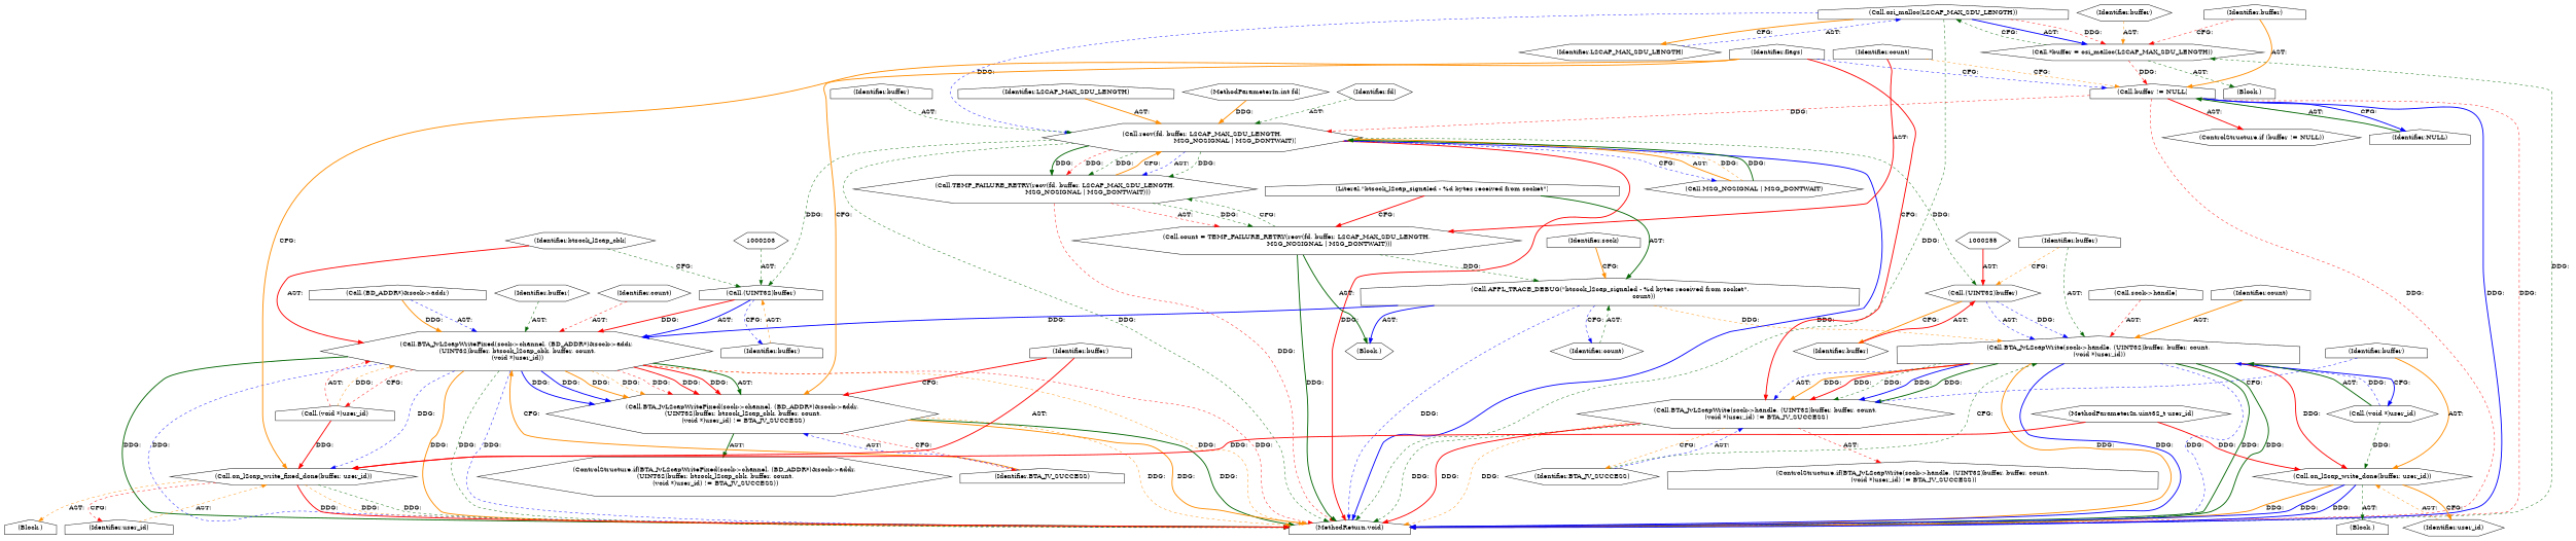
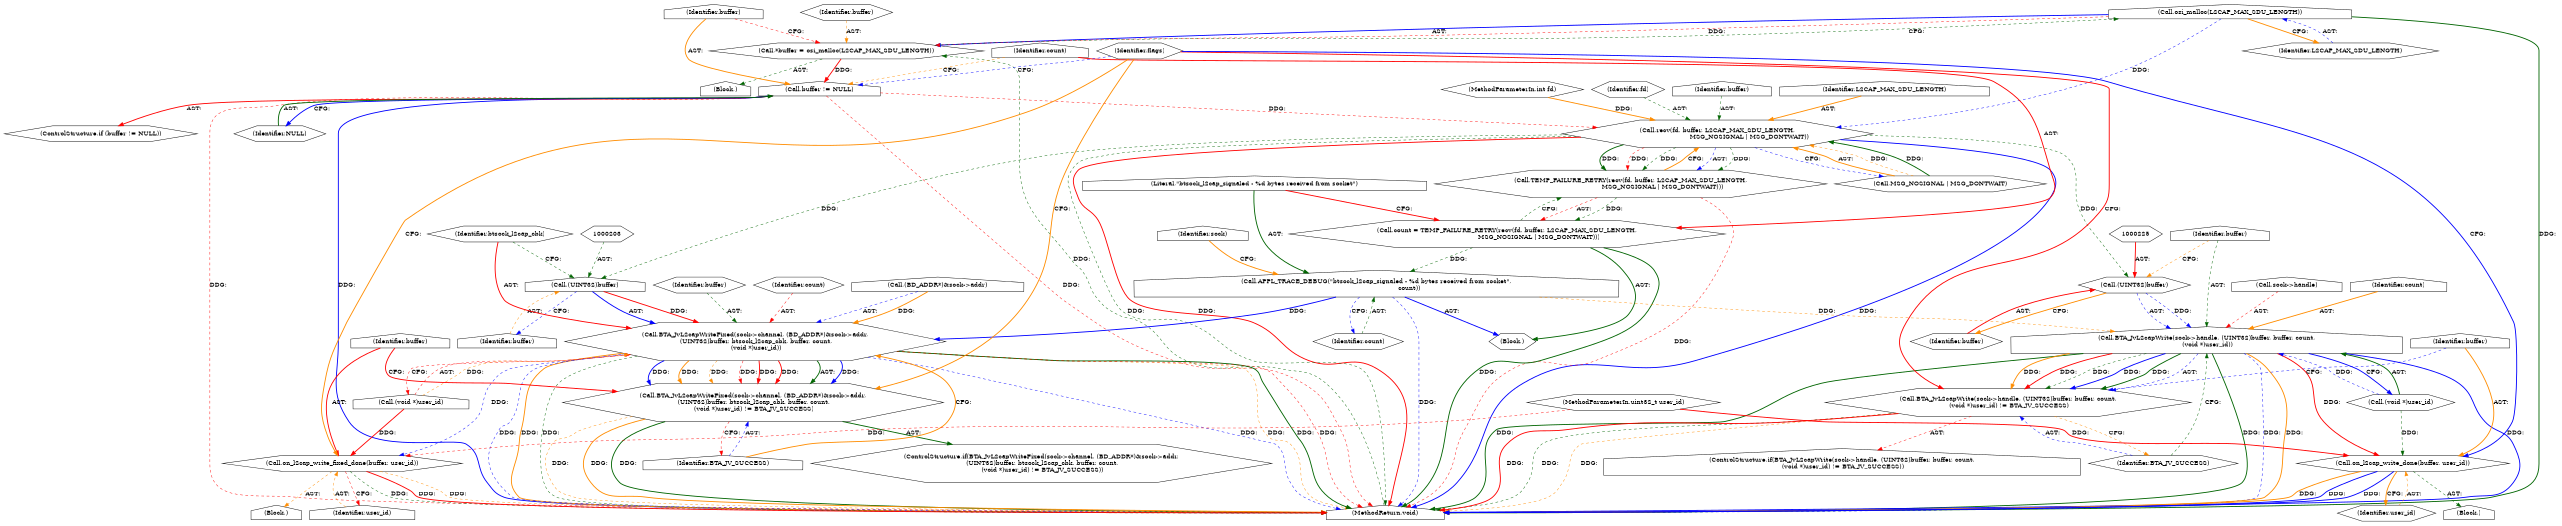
  digraph {
    node [shape=hexagon]
    edge [color=darkgreen style=dashed]
    n1 [label="(Call,osi_malloc(L2CAP_MAX_SDU_LENGTH))" shape=house]
    n2 [label="(Call,*buffer = osi_malloc(L2CAP_MAX_SDU_LENGTH))"]
    n3 [label="(Call,recv(fd, buffer, L2CAP_MAX_SDU_LENGTH,\n                                MSG_NOSIGNAL | MSG_DONTWAIT))"]
    n4 [label="(MethodReturn,void)" shape=house]
    n5 [label="(Identifier,L2CAP_MAX_SDU_LENGTH)"]
    n6 [label="(Call,buffer != NULL)" shape=house]
    n7 [label="(Block,)" shape=house]
    n8 [label="(Call,TEMP_FAILURE_RETRY(recv(fd, buffer, L2CAP_MAX_SDU_LENGTH,\n                                MSG_NOSIGNAL | MSG_DONTWAIT)))"]
    n9 [label="(Call,(UINT32)buffer)" shape=house]
    n10 [label="(Call,(UINT32)buffer)"]
    n11 [label="(Call,MSG_NOSIGNAL | MSG_DONTWAIT)"]
    n12 [label="(ControlStructure,if (buffer != NULL))"]
-   n13 [label="(Identifier,NULL)" shape=house]
+   n13 [label="(Identifier,NULL)"]
    n14 [label="(Call,count = TEMP_FAILURE_RETRY(recv(fd, buffer, L2CAP_MAX_SDU_LENGTH,\n                                MSG_NOSIGNAL | MSG_DONTWAIT)))"]
    n15 [label="(Call,BTA_JvL2capWriteFixed(sock->channel, (BD_ADDR*)&sock->addr,\n (UINT32)buffer, btsock_l2cap_cbk, buffer, count,\n (void *)user_id))"]
    n16 [label="(Identifier,buffer)" shape=house]
    n17 [label="(Call,BTA_JvL2capWrite(sock->handle, (UINT32)buffer, buffer, count,\n (void *)user_id))" shape=house]
    n18 [label="(Identifier,buffer)"]
    n19 [label="(Call,APPL_TRACE_DEBUG(\"btsock_l2cap_signaled - %d bytes received from socket\",\n                                 count))" shape=house]
    n20 [label="(Block,)"]
    n21 [label="(Identifier,count)"]
    n22 [label="(Call,BTA_JvL2capWriteFixed(sock->channel, (BD_ADDR*)&sock->addr,\n (UINT32)buffer, btsock_l2cap_cbk, buffer, count,\n (void *)user_id) != BTA_JV_SUCCESS)"]
    n23 [label="(Call,on_l2cap_write_fixed_done(buffer, user_id))"]
    n24 [label="(Call,(void *)user_id)" shape=house]
    n25 [label="(Call,BTA_JvL2capWrite(sock->handle, (UINT32)buffer, buffer, count,\n (void *)user_id) != BTA_JV_SUCCESS)"]
    n26 [label="(Call,on_l2cap_write_done(buffer, user_id))"]
    n27 [label="(Call,(void *)user_id)"]
    n28 [label="(ControlStructure,if(BTA_JvL2capWriteFixed(sock->channel, (BD_ADDR*)&sock->addr,\n (UINT32)buffer, btsock_l2cap_cbk, buffer, count,\n (void *)user_id) != BTA_JV_SUCCESS))"]
    n29 [label="(Identifier,BTA_JV_SUCCESS)" shape=house]
    n30 [label="(Identifier,user_id)" shape=house]
    n31 [label="(Block,)" shape=house]
    n32 [label="(Identifier,BTA_JV_SUCCESS)"]
    n33 [label="(ControlStructure,if(BTA_JvL2capWrite(sock->handle, (UINT32)buffer, buffer, count,\n (void *)user_id) != BTA_JV_SUCCESS))" shape=house]
    n34 [label="(Block,)" shape=house]
    n35 [label="(Identifier,user_id)"]
    n36 [label="(Identifier,buffer)" shape=house]
    n37 [label="(Identifier,buffer)"]
    n38 [label="(Call,sock->handle)" shape=house]
    n39 [label="(Identifier,buffer)" shape=house]
    n40 [label="(Identifier,buffer)"]
    n41 [label="(MethodParameterIn,int fd)"]
    n42 [label="(Identifier,count)" shape=house]
    n43 [label="(Identifier,count)" shape=house]
    n44 [label="(Identifier,buffer)" shape=house]
    n45 [label="(Identifier,fd)"]
    n46 [label="(Identifier,btsock_l2cap_cbk)"]
    n47 [label="(Identifier,buffer)" shape=house]
    n48 [label="(Identifier,count)"]
    n49 [label="(Call,(BD_ADDR*)&sock->addr)" shape=house]
    n50 [label="(Identifier,buffer)" shape=house]
    n51 [label="(Identifier,L2CAP_MAX_SDU_LENGTH)" shape=house]
    n52 [label="(Literal,\"btsock_l2cap_signaled - %d bytes received from socket\")" shape=house]
    n53 [label="(MethodParameterIn,uint32_t user_id)"]
    n54 [label="(Identifier,sock)" shape=house]
-   n55 [label="(Identifier,flags)" shape=house]
+   n55 [label="(Identifier,flags)"]
    1000203
-   1000225 [label=1000255]
+   1000225
    n1 -> n2 [color=blue label="AST: " style=bold]
    n1 -> n2 [color=red label="DDG: "]
    n1 -> n3 [color=blue label="DDG: "]
-   n1 -> n4 [label="DDG: "]
+   n1 -> n4 [label="DDG: " style=bold]
    n1 -> n5 [color=darkorange label="CFG: " style=bold]
    n2 -> n1 [label="CFG: "]
-   n2 -> n6 [color=red label="DDG: "]
+   n2 -> n6 [color=red label="DDG: " style=bold]
    n2 -> n7 [label="AST: "]
    n3 -> n4 [color=red label="DDG: " style=bold]
    n3 -> n4 [color=blue label="DDG: " style=bold]
    n3 -> n4 [label="DDG: "]
    n3 -> n8 [color=blue label="AST: "]
    n3 -> n8 [label="DDG: "]
    n3 -> n8 [label="DDG: " style=bold]
    n3 -> n8 [color=red label="DDG: "]
    n3 -> n8 [label="DDG: "]
    n3 -> n9 [label="DDG: "]
    n3 -> n10 [label="DDG: "]
    n3 -> n11 [color=blue label="CFG: "]
    n4 -> n2 [label="DDG: "]
    n5 -> n1 [color=blue label="AST: "]
    n6 -> n3 [color=red label="DDG: "]
    n6 -> n4 [color=red label="DDG: "]
    n6 -> n4 [color=red label="DDG: "]
    n6 -> n4 [color=blue label="DDG: " style=bold]
    n6 -> n12 [color=red label="AST: " style=bold]
    n6 -> n13 [color=blue label="CFG: " style=bold]
    n8 -> n3 [color=darkorange label="CFG: " style=bold]
    n8 -> n4 [color=red label="DDG: "]
    n8 -> n14 [color=red label="AST: "]
    n8 -> n14 [label="DDG: "]
    n9 -> n15 [color=blue label="AST: " style=bold]
    n9 -> n15 [color=red label="DDG: " style=bold]
    n9 -> n16 [color=blue label="CFG: "]
    n10 -> n17 [color=blue label="AST: "]
    n10 -> n17 [color=blue label="DDG: "]
    n10 -> n18 [color=darkorange label="CFG: " style=bold]
    n11 -> n3 [color=darkorange label="AST: " style=bold]
    n11 -> n3 [color=darkorange label="DDG: "]
    n11 -> n3 [label="DDG: " style=bold]
    n13 -> n6 [label="AST: " style=bold]
    n14 -> n4 [label="DDG: " style=bold]
    n14 -> n8 [label="CFG: "]
    n14 -> n19 [label="DDG: "]
    n14 -> n20 [label="AST: " style=bold]
    n15 -> n4 [color=darkorange label="DDG: "]
    n15 -> n4 [label="DDG: " style=bold]
    n15 -> n4 [color=red label="DDG: "]
    n15 -> n4 [color=blue label="DDG: "]
    n15 -> n4 [color=darkorange label="DDG: " style=bold]
    n15 -> n4 [color=blue label="DDG: "]
    n15 -> n4 [label="DDG: "]
    n15 -> n22 [label="AST: " style=bold]
    n15 -> n22 [color=blue label="DDG: " style=bold]
    n15 -> n22 [color=blue label="DDG: " style=bold]
    n15 -> n22 [color=darkorange label="DDG: " style=bold]
    n15 -> n22 [color=darkorange label="DDG: "]
    n15 -> n22 [color=red label="DDG: "]
    n15 -> n22 [color=red label="DDG: " style=bold]
    n15 -> n22 [color=red label="DDG: " style=bold]
    n15 -> n23 [color=blue label="DDG: "]
    n15 -> n24 [color=red label="CFG: "]
    n16 -> n9 [color=darkorange label="AST: "]
    n17 -> n4 [color=blue label="DDG: "]
    n17 -> n4 [label="DDG: " style=bold]
    n17 -> n4 [label="DDG: " style=bold]
    n17 -> n4 [color=darkorange label="DDG: " style=bold]
    n17 -> n4 [color=blue label="DDG: " style=bold]
    n17 -> n25 [color=blue label="AST: "]
    n17 -> n25 [color=darkorange label="DDG: " style=bold]
    n17 -> n25 [color=red label="DDG: " style=bold]
    n17 -> n25 [label="DDG: "]
    n17 -> n25 [color=blue label="DDG: " style=bold]
    n17 -> n25 [label="DDG: " style=bold]
    n17 -> n26 [color=red label="DDG: " style=bold]
    n17 -> n27 [color=blue label="CFG: " style=bold]
    n18 -> n10 [color=red label="AST: " style=bold]
    n19 -> n4 [color=blue label="DDG: "]
    n19 -> n15 [color=blue label="DDG: " style=bold]
    n19 -> n17 [color=darkorange label="DDG: "]
    n19 -> n20 [color=blue label="AST: " style=bold]
    n19 -> n21 [color=blue label="CFG: "]
    n21 -> n19 [label="AST: "]
    n22 -> n4 [label="DDG: " style=bold]
    n22 -> n4 [color=darkorange label="DDG: "]
    n22 -> n4 [color=darkorange label="DDG: " style=bold]
    n22 -> n28 [label="AST: " style=bold]
    n22 -> n29 [color=red label="CFG: "]
    n23 -> n4 [color=darkorange label="DDG: "]
    n23 -> n4 [label="DDG: "]
    n23 -> n4 [color=red label="DDG: " style=bold]
    n23 -> n30 [color=red label="CFG: "]
    n23 -> n31 [color=darkorange label="AST: "]
    n24 -> n15 [color=red label="AST: "]
    n24 -> n15 [color=darkorange label="DDG: "]
    n24 -> n23 [color=red label="DDG: " style=bold]
    n25 -> n4 [color=darkorange label="DDG: "]
    n25 -> n4 [label="DDG: "]
    n25 -> n4 [color=red label="DDG: " style=bold]
    n25 -> n32 [color=darkorange label="CFG: "]
    n25 -> n33 [color=red label="AST: "]
    n26 -> n4 [color=darkorange label="DDG: " style=bold]
    n26 -> n4 [color=blue label="DDG: " style=bold]
    n26 -> n4 [color=blue label="DDG: " style=bold]
    n26 -> n34 [label="AST: "]
    n26 -> n35 [color=darkorange label="CFG: " style=bold]
    n27 -> n17 [label="AST: " style=bold]
    n27 -> n17 [color=blue label="DDG: "]
    n27 -> n26 [label="DDG: "]
    n29 -> n15 [color=darkorange label="CFG: " style=bold]
    n29 -> n22 [color=blue label="AST: "]
    n30 -> n23 [color=darkorange label="AST: "]
    n32 -> n17 [label="CFG: "]
    n32 -> n25 [color=blue label="AST: "]
    n35 -> n26 [color=darkorange label="AST: "]
    n36 -> n22 [color=red label="CFG: " style=bold]
    n36 -> n23 [color=red label="AST: " style=bold]
    n37 -> n2 [color=darkorange label="AST: "]
    n38 -> n17 [color=red label="AST: "]
    n39 -> n2 [color=red label="CFG: "]
    n39 -> n6 [color=darkorange label="AST: " style=bold]
    n40 -> n15 [label="AST: "]
    n41 -> n3 [color=darkorange label="DDG: " style=bold]
    n42 -> n6 [color=darkorange label="CFG: "]
    n42 -> n14 [color=red label="AST: " style=bold]
    n43 -> n17 [color=darkorange label="AST: " style=bold]
    n44 -> n25 [color=blue label="CFG: "]
    n44 -> n26 [color=darkorange label="AST: " style=bold]
    n45 -> n3 [label="AST: "]
    n46 -> n9 [label="CFG: "]
    n46 -> n15 [color=red label="AST: " style=bold]
    n47 -> n10 [color=darkorange label="CFG: "]
    n47 -> n17 [label="AST: "]
    n48 -> n15 [color=red label="AST: "]
    n49 -> n15 [color=blue label="AST: "]
    n49 -> n15 [color=darkorange label="DDG: " style=bold]
    n50 -> n3 [label="AST: "]
    n51 -> n3 [color=darkorange label="AST: " style=bold]
    n52 -> n14 [color=red label="CFG: " style=bold]
    n52 -> n19 [label="AST: " style=bold]
-   n53 -> n23 [color=red label="DDG: " style=bold]
+   n53 -> n23 [color=red label="DDG: "]
    n53 -> n26 [color=red label="DDG: " style=bold]
    n54 -> n19 [color=darkorange label="CFG: " style=bold]
    n55 -> n6 [color=blue label="CFG: "]
    n55 -> n22 [color=darkorange label="CFG: " style=bold]
    n55 -> n23 [color=darkorange label="CFG: " style=bold]
    n55 -> n25 [color=red label="CFG: " style=bold]
+   n55 -> n26 [color=blue label="CFG: " style=bold]
    1000203 -> n9 [label="AST: "]
    1000225 -> n10 [color=red label="AST: " style=bold]
  }
